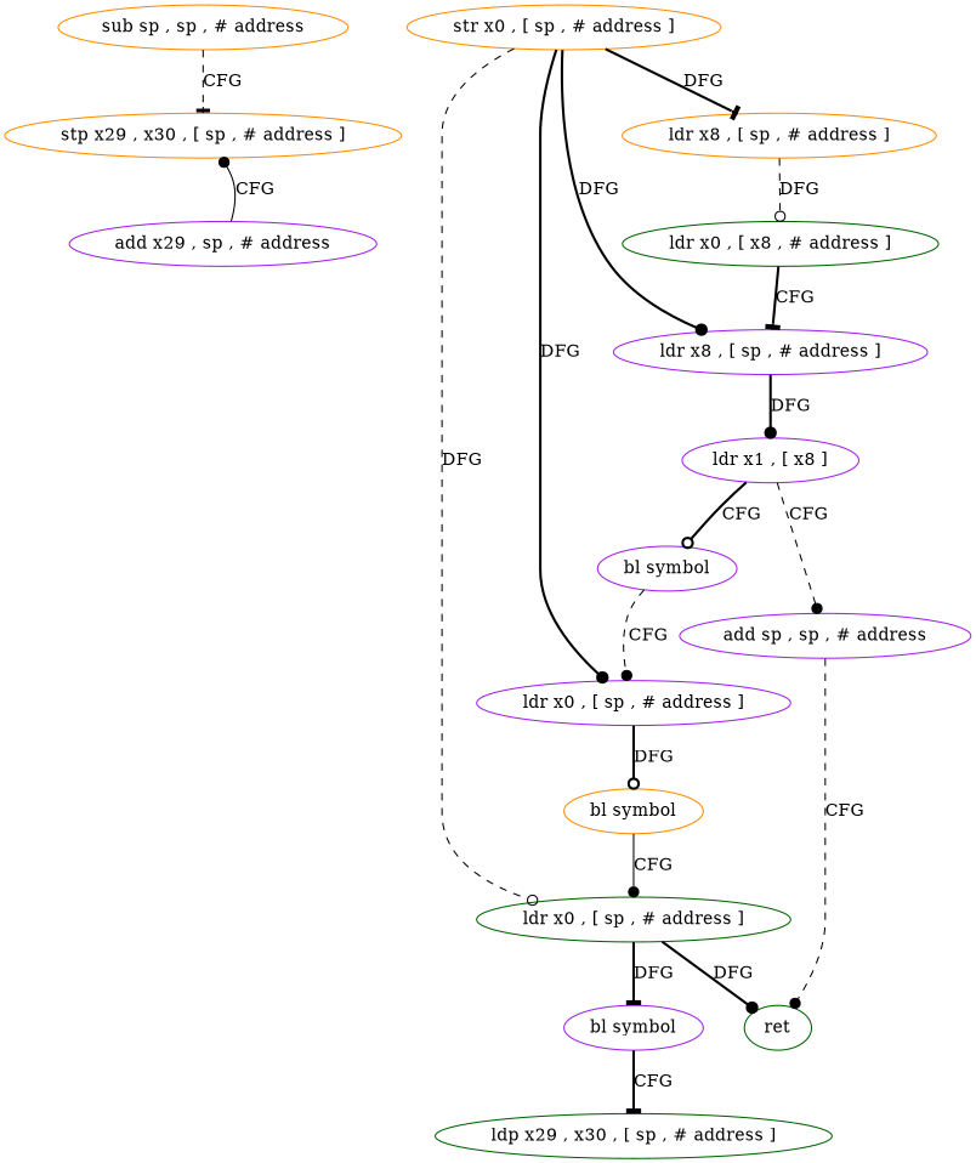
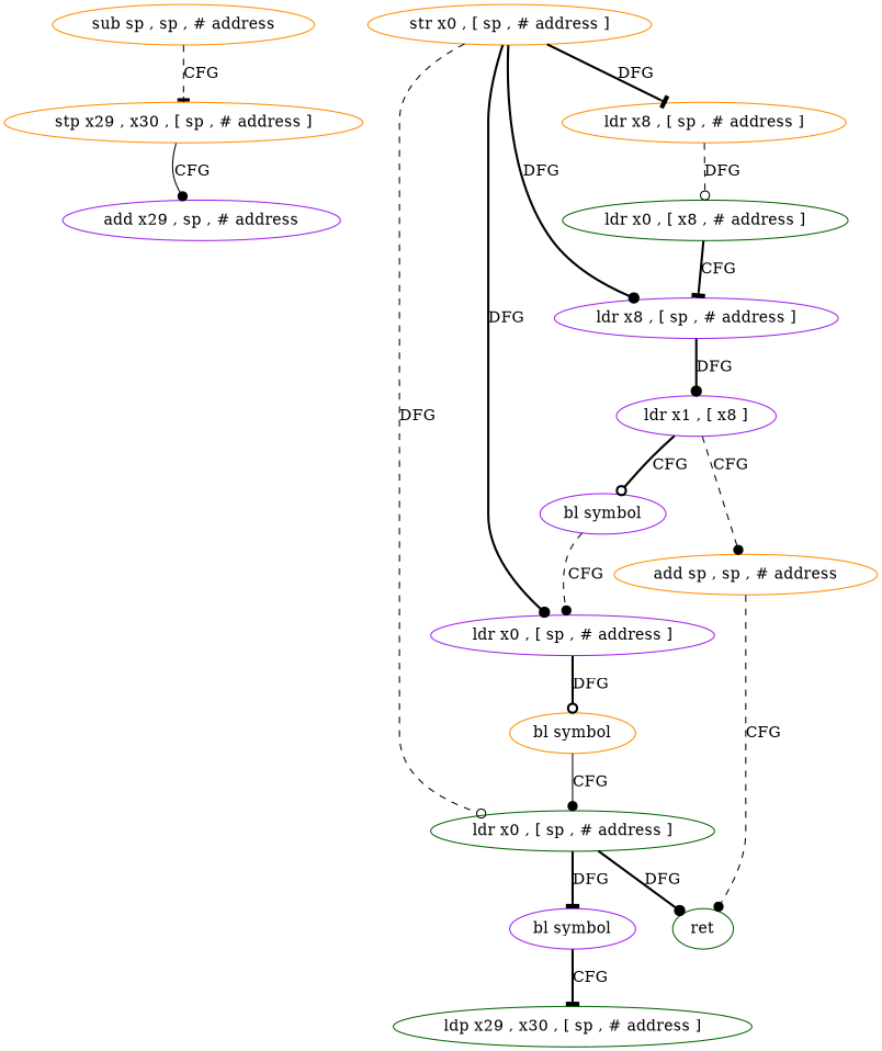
  digraph {
    node [color=darkorange]
    edge [arrowhead=dot style=bold]
    n1 [label="sub sp , sp , # address"]
    n2 [label="stp x29 , x30 , [ sp , # address ]"]
    n3 [color=purple label="add x29 , sp , # address"]
    n4 [label="str x0 , [ sp , # address ]"]
    n5 [label="ldr x8 , [ sp , # address ]"]
    n6 [color=purple label="ldr x8 , [ sp , # address ]"]
    n7 [color=purple label="ldr x0 , [ sp , # address ]"]
    n8 [color=darkgreen label="ldr x0 , [ sp , # address ]"]
    n9 [color=darkgreen label="ldr x0 , [ x8 , # address ]"]
    n10 [color=purple label="ldr x1 , [ x8 ]"]
    n11 [label="bl symbol"]
    n12 [color=purple label="bl symbol"]
    n13 [color=darkgreen label=ret]
    n14 [color=purple label="bl symbol"]
-   n15 [color=purple label="add sp , sp , # address"]
+   n15 [label="add sp , sp , # address"]
    n16 [color=darkgreen label="ldp x29 , x30 , [ sp , # address ]"]
    n1 -> n2 [arrowhead=tee label=CFG style=dashed]
-   n3 -> n2 [label=CFG style=solid]
+   n2 -> n3 [label=CFG style=solid]
    n4 -> n5 [arrowhead=tee label=DFG]
    n4 -> n6 [label=DFG]
    n4 -> n7 [label=DFG]
    n4 -> n8 [arrowhead=odot label=DFG style=dashed]
    n5 -> n9 [arrowhead=odot label=DFG style=dashed]
    n6 -> n10 [label=DFG]
    n7 -> n11 [arrowhead=odot label=DFG]
    n8 -> n12 [arrowhead=tee label=DFG]
    n8 -> n13 [label=DFG]
    n9 -> n6 [arrowhead=tee label=CFG]
    n10 -> n14 [arrowhead=odot label=CFG]
    n10 -> n15 [label=CFG style=dashed]
    n11 -> n8 [label=CFG style=solid]
    n12 -> n16 [arrowhead=tee label=CFG]
    n14 -> n7 [label=CFG style=dashed]
    n15 -> n13 [label=CFG style=dashed]
  }
